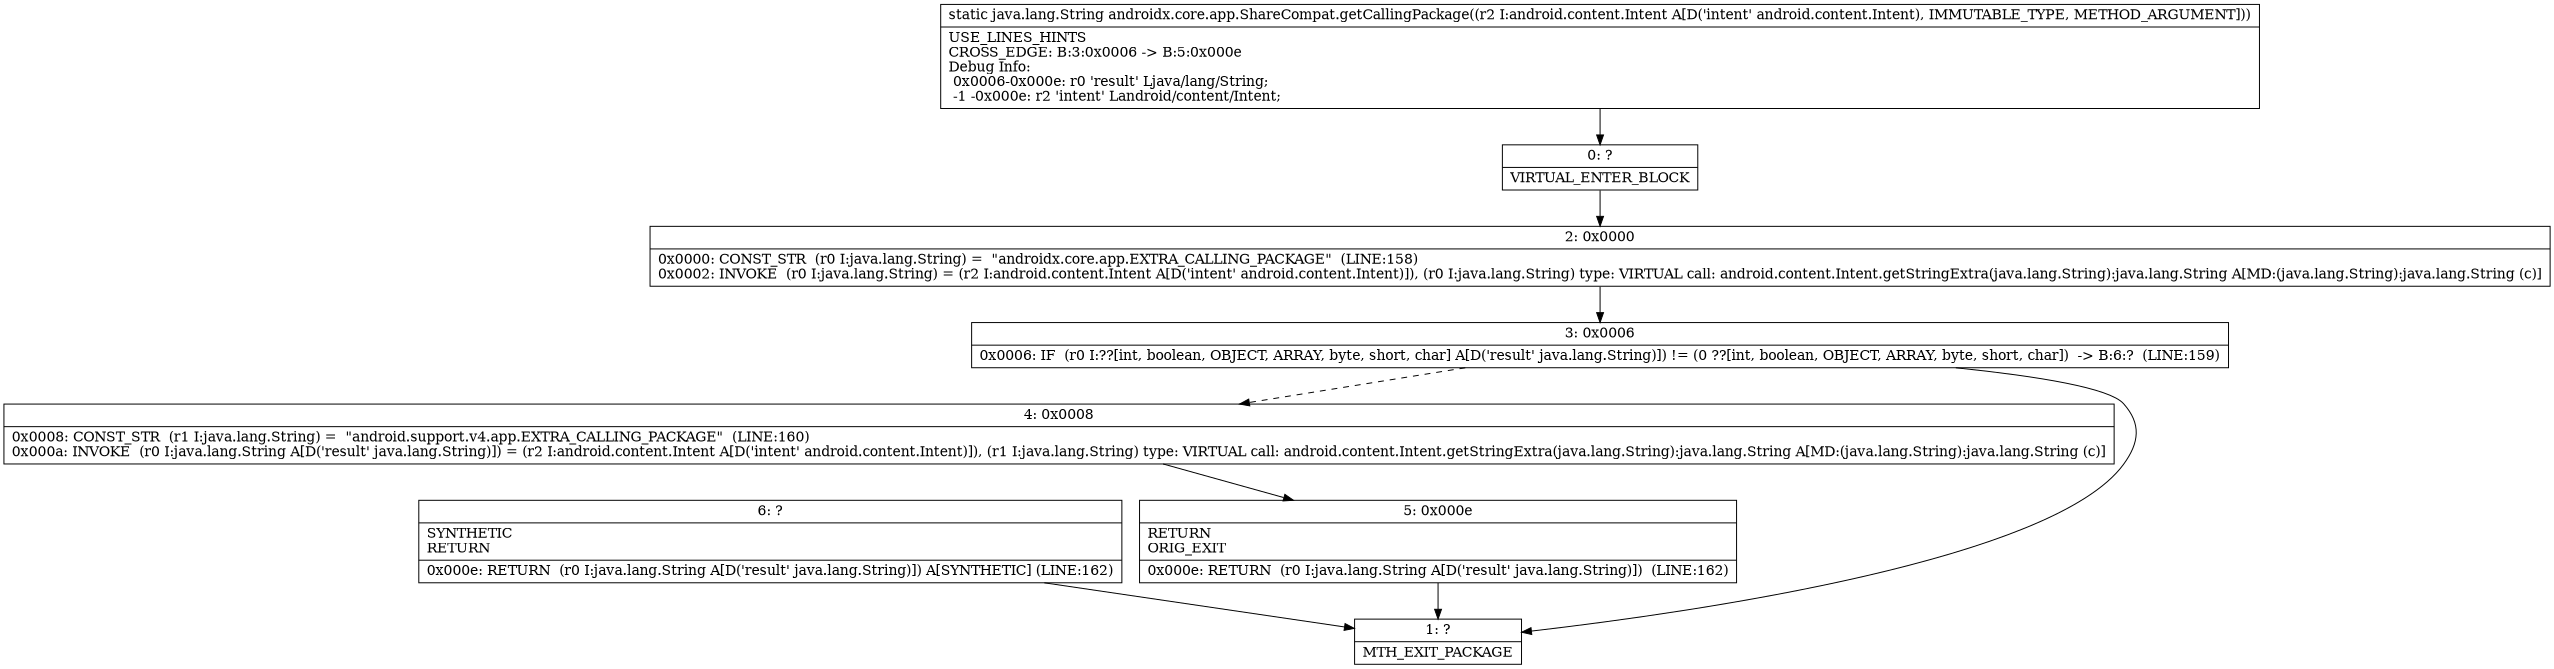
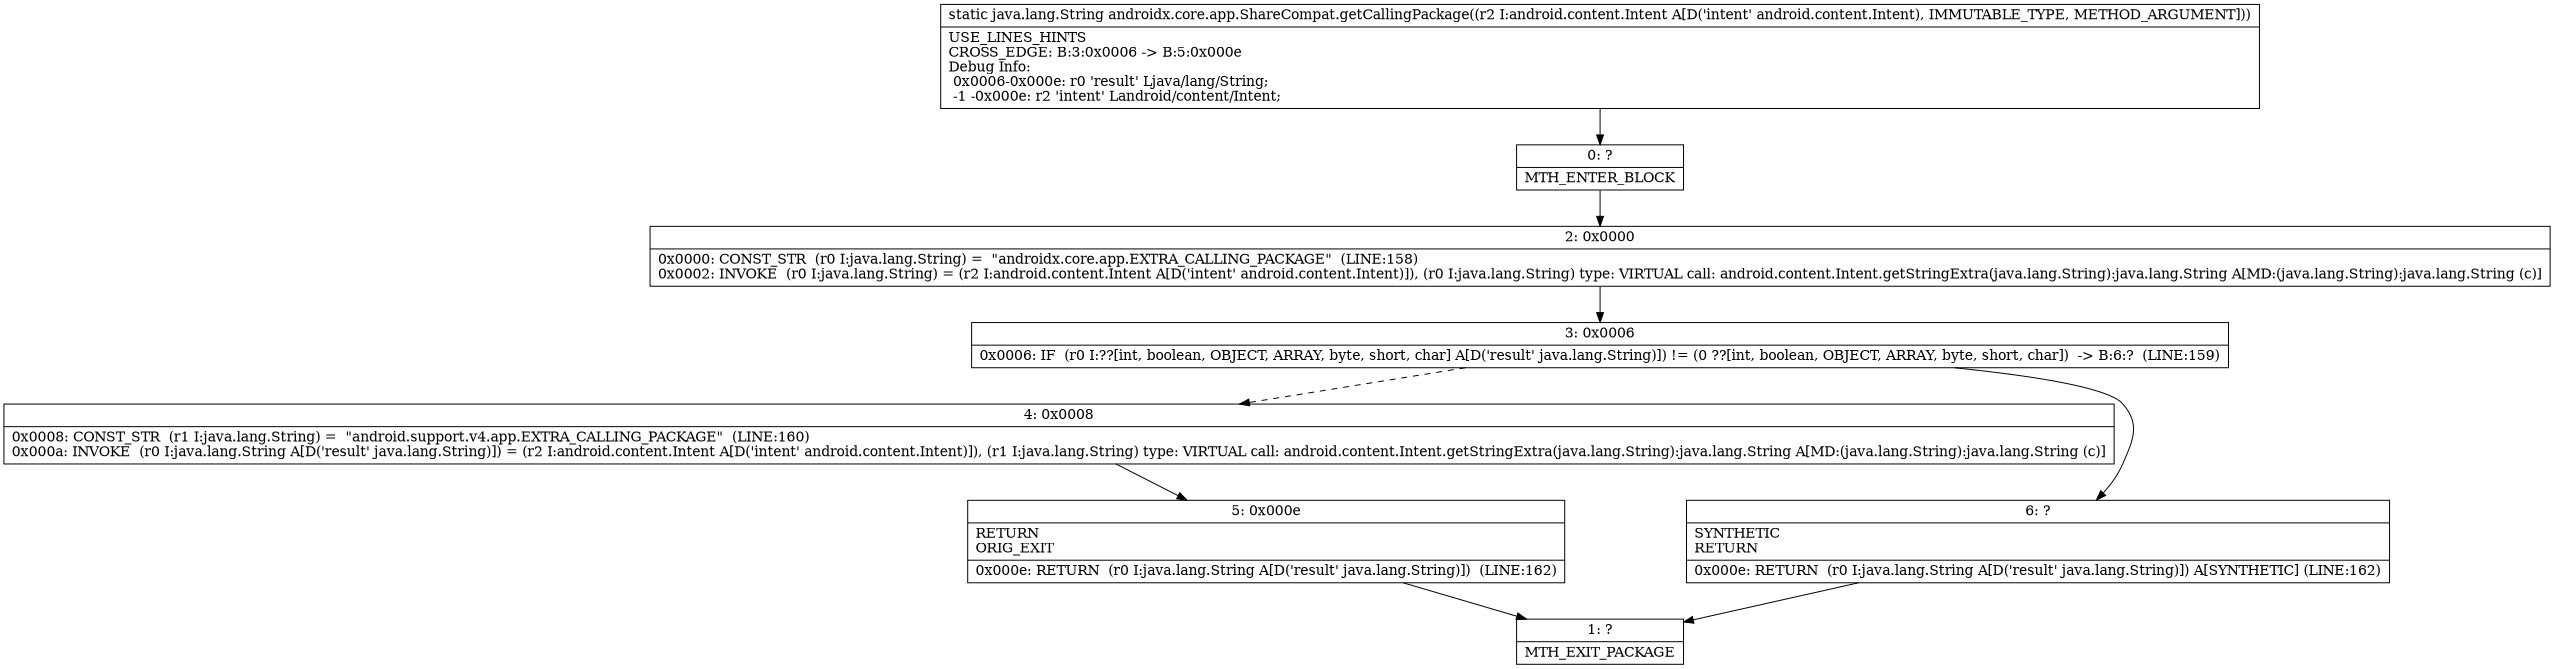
  digraph {
    node [shape=record]
-   n1 [label="{0\:\ ?|VIRTUAL_ENTER_BLOCK\l}"]
+   n1 [label="{0\:\ ?|MTH_ENTER_BLOCK\l}"]
    n2 [label="{2\:\ 0x0000|0x0000: CONST_STR  (r0 I:java.lang.String) =  \"androidx.core.app.EXTRA_CALLING_PACKAGE\"  (LINE:158)\l0x0002: INVOKE  (r0 I:java.lang.String) = (r2 I:android.content.Intent A[D('intent' android.content.Intent)]), (r0 I:java.lang.String) type: VIRTUAL call: android.content.Intent.getStringExtra(java.lang.String):java.lang.String A[MD:(java.lang.String):java.lang.String (c)]\l}"]
    n3 [label="{3\:\ 0x0006|0x0006: IF  (r0 I:??[int, boolean, OBJECT, ARRAY, byte, short, char] A[D('result' java.lang.String)]) != (0 ??[int, boolean, OBJECT, ARRAY, byte, short, char])  \-\> B:6:?  (LINE:159)\l}"]
    n4 [label="{4\:\ 0x0008|0x0008: CONST_STR  (r1 I:java.lang.String) =  \"android.support.v4.app.EXTRA_CALLING_PACKAGE\"  (LINE:160)\l0x000a: INVOKE  (r0 I:java.lang.String A[D('result' java.lang.String)]) = (r2 I:android.content.Intent A[D('intent' android.content.Intent)]), (r1 I:java.lang.String) type: VIRTUAL call: android.content.Intent.getStringExtra(java.lang.String):java.lang.String A[MD:(java.lang.String):java.lang.String (c)]\l}"]
    n5 [label="{6\:\ ?|SYNTHETIC\lRETURN\l|0x000e: RETURN  (r0 I:java.lang.String A[D('result' java.lang.String)]) A[SYNTHETIC] (LINE:162)\l}"]
    n6 [label="{5\:\ 0x000e|RETURN\lORIG_EXIT\l|0x000e: RETURN  (r0 I:java.lang.String A[D('result' java.lang.String)])  (LINE:162)\l}"]
    n7 [label="{1\:\ ?|MTH_EXIT_PACKAGE\l}"]
    n8 [label="{static java.lang.String androidx.core.app.ShareCompat.getCallingPackage((r2 I:android.content.Intent A[D('intent' android.content.Intent), IMMUTABLE_TYPE, METHOD_ARGUMENT]))  | USE_LINES_HINTS\lCROSS_EDGE: B:3:0x0006 \-\> B:5:0x000e\lDebug Info:\l  0x0006\-0x000e: r0 'result' Ljava\/lang\/String;\l  \-1 \-0x000e: r2 'intent' Landroid\/content\/Intent;\l}"]
    n1 -> n2
    n2 -> n3
    n3 -> n4 [style=dashed]
-   n3 -> n7
+   n3 -> n5
    n4 -> n6
    n5 -> n7
    n6 -> n7
    n8 -> n1
  }
